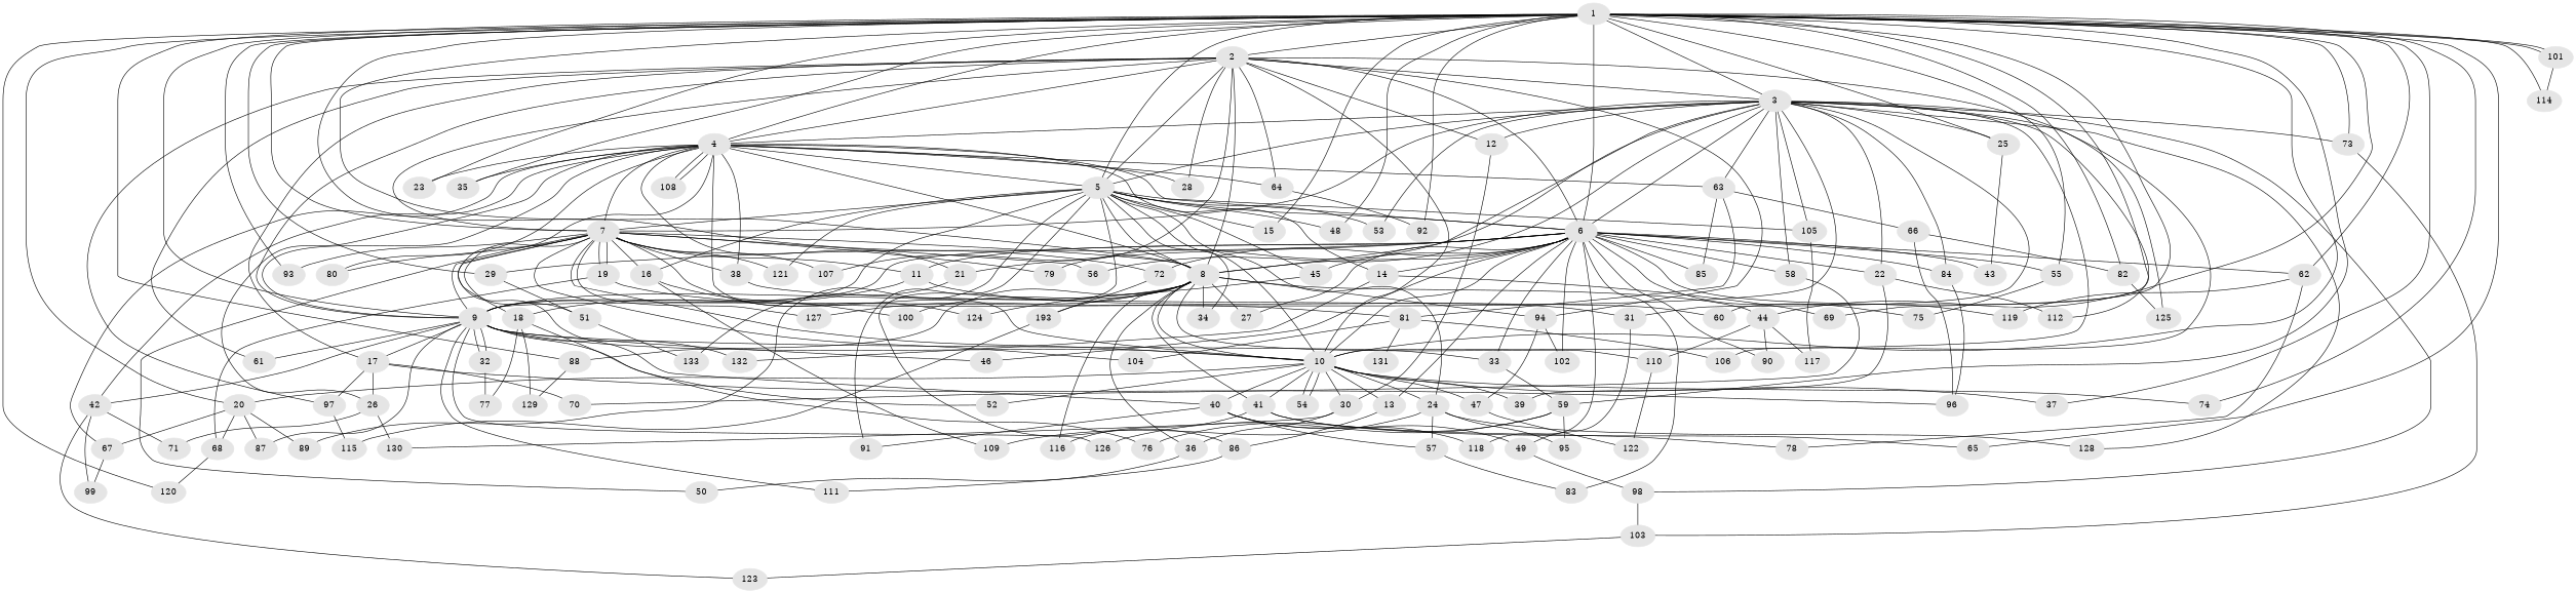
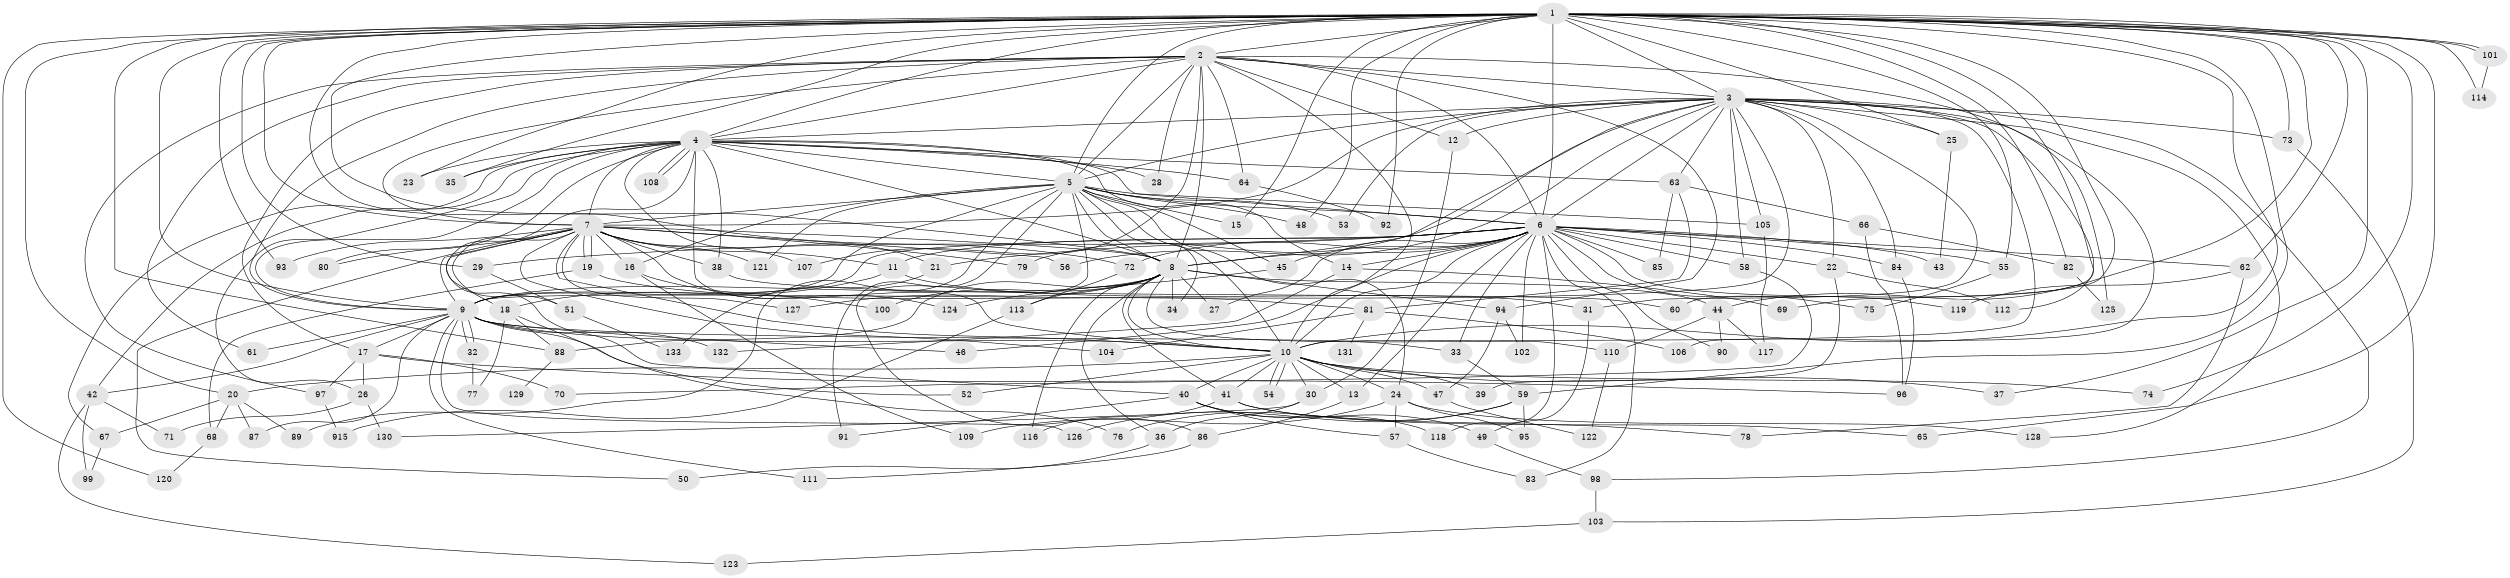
  graph {
    node [color=gray90 style=filled]
    1
    2
    3
    4
    5
    6
    7
    8
    9
    10
    15
    20
    23
    25
    29
    35
    37
    44
    48
    55
    59
    60
    62
    65
    69
    72
    73
    74
    82
    88
    92
    93
    101
    114
    120
    12
    17
    28
    61
    64
    94
    97
    107
    125
    22
    31
    53
    56
    58
    63
    79
    84
    98
    105
    106
    112
    128
    14
    21
    26
    38
    40
    42
    67
    80
    108
    16
    24
    34
    45
    86
    89
    91
    121
    11
    13
    27
    33
    43
    46
    75
    83
    85
    90
    102
    118
    119
    18
    19
    50
    51
    104
    124
    127
    36
    41
    100
    110
-   113 [label=193]
+   113
    116
    32
    52
    87
    111
    126
    132
    30
    39
    47
    54
    68
    117
    76
    95
    78
    103
    129
    70
    96
-   115
+   115 [label=915]
    49
    66
    81
    133
    71
    130
    57
    99
    123
    109
    77
    122
    131
    1 -- 2
    1 -- 3
    1 -- 4
    1 -- 5
    1 -- 6
    1 -- 7
    1 -- 8
    1 -- 9
    1 -- 10
    1 -- 15
    1 -- 20
    1 -- 23
    1 -- 25
    1 -- 29
    1 -- 35
    1 -- 37
    1 -- 44
    1 -- 48
    1 -- 55
    1 -- 59
    1 -- 60
    1 -- 62
    1 -- 65
    1 -- 69
    1 -- 72
    1 -- 73
    1 -- 74
    1 -- 82
    1 -- 88
    1 -- 92
    1 -- 93
    1 -- 101
    1 -- 101
    1 -- 114
    1 -- 120
    2 -- 3
    2 -- 4
    2 -- 5
    2 -- 6
    2 -- 7
    2 -- 8
    2 -- 9
    2 -- 10
    2 -- 12
    2 -- 17
    2 -- 28
    2 -- 61
    2 -- 64
    2 -- 94
    2 -- 97
    2 -- 107
    2 -- 125
    3 -- 4
    3 -- 5
    3 -- 6
    3 -- 7
    3 -- 8
    3 -- 9
    3 -- 10
    3 -- 25
    3 -- 73
    3 -- 12
    3 -- 22
    3 -- 31
    3 -- 53
    3 -- 56
    3 -- 58
    3 -- 63
    3 -- 79
    3 -- 84
    3 -- 98
    3 -- 105
    3 -- 106
    3 -- 112
    3 -- 128
    4 -- 5
    4 -- 6
    4 -- 7
    4 -- 8
    4 -- 9
    4 -- 10
    4 -- 23
    4 -- 35
    4 -- 28
    4 -- 64
    4 -- 63
    4 -- 14
    4 -- 21
    4 -- 26
    4 -- 38
    4 -- 40
    4 -- 42
    4 -- 67
    4 -- 80
    4 -- 108
    4 -- 108
    5 -- 6
    5 -- 7
    5 -- 8
    5 -- 9
    5 -- 10
    5 -- 15
    5 -- 48
    5 -- 53
    5 -- 105
    5 -- 16
    5 -- 24
    5 -- 34
    5 -- 45
    5 -- 86
    5 -- 89
    5 -- 91
    5 -- 121
    6 -- 8
    6 -- 9
    6 -- 10
    6 -- 29
    6 -- 55
    6 -- 62
    6 -- 72
    6 -- 22
    6 -- 58
    6 -- 84
    6 -- 14
    6 -- 21
    6 -- 45
    6 -- 11
    6 -- 13
    6 -- 27
    6 -- 33
    6 -- 43
    6 -- 46
    6 -- 75
    6 -- 83
    6 -- 85
    6 -- 90
    6 -- 102
    6 -- 118
    6 -- 119
    7 -- 8
    7 -- 9
    7 -- 10
    7 -- 93
    7 -- 107
    7 -- 56
    7 -- 79
    7 -- 38
    7 -- 80
    7 -- 16
    7 -- 121
    7 -- 11
    7 -- 18
    7 -- 19
    7 -- 19
    7 -- 50
    7 -- 51
    7 -- 104
    7 -- 124
    7 -- 127
    8 -- 9
    8 -- 10
    8 -- 44
    8 -- 88
    8 -- 94
    8 -- 34
    8 -- 27
    8 -- 127
    8 -- 36
    8 -- 41
    8 -- 100
    8 -- 110
    8 -- 113
    8 -- 116
    9 -- 10
    9 -- 17
    9 -- 61
    9 -- 42
    9 -- 33
    9 -- 46
    9 -- 32
    9 -- 32
    9 -- 52
    9 -- 87
    9 -- 111
    9 -- 126
    9 -- 132
    10 -- 20
    10 -- 37
    10 -- 74
    10 -- 40
    10 -- 24
    10 -- 13
    10 -- 41
    10 -- 52
    10 -- 30
    10 -- 39
    10 -- 47
    10 -- 54
    10 -- 54
    20 -- 67
    20 -- 89
    20 -- 87
    20 -- 68
    25 -- 43
    29 -- 51
    44 -- 90
    44 -- 110
    44 -- 117
    55 -- 75
    59 -- 126
    59 -- 76
    59 -- 95
    62 -- 119
    62 -- 78
    72 -- 113
    73 -- 103
    82 -- 125
    88 -- 129
    101 -- 114
    12 -- 30
    17 -- 97
    17 -- 26
    17 -- 70
    17 -- 96
    64 -- 92
    94 -- 102
    94 -- 47
    97 -- 115
    22 -- 112
    22 -- 39
    31 -- 49
    58 -- 70
    63 -- 85
    63 -- 66
    63 -- 81
    84 -- 96
    98 -- 103
    105 -- 117
    14 -- 69
    14 -- 132
    21 -- 133
    26 -- 71
    26 -- 130
    38 -- 60
    40 -- 91
    40 -- 118
    40 -- 49
    40 -- 57
    42 -- 71
    42 -- 99
    42 -- 123
    67 -- 99
    16 -- 100
    16 -- 109
    24 -- 128
    24 -- 95
    24 -- 57
    24 -- 109
    45 -- 124
    86 -- 111
    11 -- 31
    11 -- 18
    13 -- 86
    33 -- 59
    18 -- 76
-   18 -- 129
+   18 -- 88
    18 -- 77
    19 -- 68
    19 -- 81
    51 -- 133
    36 -- 50
    41 -- 65
    41 -- 116
    41 -- 78
    110 -- 122
    113 -- 115
    32 -- 77
    30 -- 36
    30 -- 130
    47 -- 122
    68 -- 120
    103 -- 123
    49 -- 98
    66 -- 82
    66 -- 96
    81 -- 106
    81 -- 104
    81 -- 131
    57 -- 83
  }
